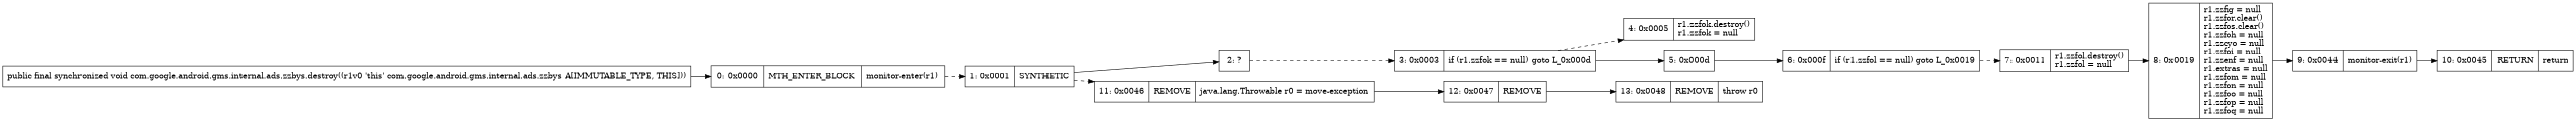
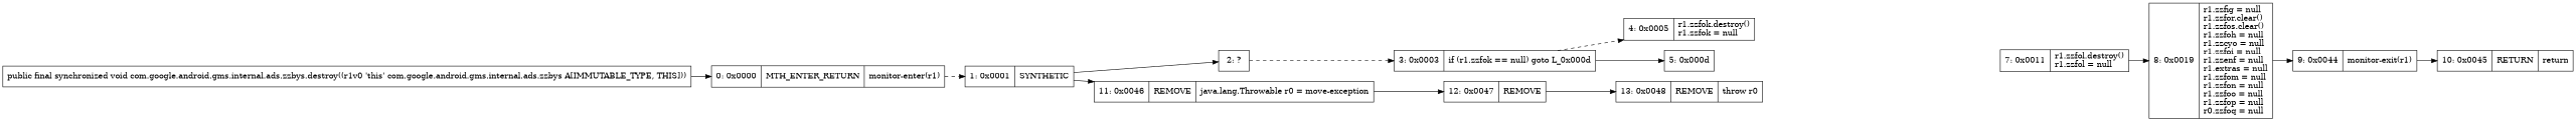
  digraph {
    rankdir=LR
    node [shape=record]
-   n1 [label="{0\:\ 0x0000|MTH_ENTER_BLOCK\l|monitor\-enter(r1)\l}"]
+   n1 [label="{0\:\ 0x0000|MTH_ENTER_RETURN\l|monitor\-enter(r1)\l}"]
    n2 [label="{1\:\ 0x0001|SYNTHETIC\l}"]
    n3 [label="{2\:\ ?}"]
    n4 [label="{11\:\ 0x0046|REMOVE\l|java.lang.Throwable r0 = move\-exception\l}"]
    n5 [label="{3\:\ 0x0003|if (r1.zzfok == null) goto L_0x000d\l}"]
    n6 [label="{12\:\ 0x0047|REMOVE\l}"]
    n7 [label="{4\:\ 0x0005|r1.zzfok.destroy()\lr1.zzfok = null\l}"]
    n8 [label="{5\:\ 0x000d}"]
-   n9 [label="{6\:\ 0x000f|if (r1.zzfol == null) goto L_0x0019\l}"]
    n10 [label="{7\:\ 0x0011|r1.zzfol.destroy()\lr1.zzfol = null\l}"]
-   n11 [label="{8\:\ 0x0019|r1.zzfig = null\lr1.zzfor.clear()\lr1.zzfos.clear()\lr1.zzfoh = null\lr1.zzcyo = null\lr1.zzfoi = null\lr1.zzenf = null\lr1.extras = null\lr1.zzfom = null\lr1.zzfon = null\lr1.zzfoo = null\lr1.zzfop = null\lr1.zzfoq = null\l}"]
+   n11 [label="{8\:\ 0x0019|r1.zzfig = null\lr1.zzfor.clear()\lr1.zzfos.clear()\lr1.zzfoh = null\lr1.zzcyo = null\lr1.zzfoi = null\lr1.zzenf = null\lr1.extras = null\lr1.zzfom = null\lr1.zzfon = null\lr1.zzfoo = null\lr1.zzfop = null\lr0.zzfoq = null\l}"]
    n12 [label="{9\:\ 0x0044|monitor\-exit(r1)\l}"]
    n13 [label="{10\:\ 0x0045|RETURN\l|return\l}"]
    n14 [label="{13\:\ 0x0048|REMOVE\l|throw r0\l}"]
    n15 [label="{public final synchronized void com.google.android.gms.internal.ads.zzbys.destroy((r1v0 'this' com.google.android.gms.internal.ads.zzbys A[IMMUTABLE_TYPE, THIS])) }"]
    n1 -> n2 [style=dashed]
    n2 -> n3
-   n2 -> n4 [style=dashed]
+   n2 -> n4
    n3 -> n5 [style=dashed]
    n4 -> n6
    n5 -> n7 [style=dashed]
    n5 -> n8
    n6 -> n14
-   n8 -> n9
-   n9 -> n10 [style=dashed]
    n10 -> n11
    n11 -> n12
    n12 -> n13
    n15 -> n1
  }
